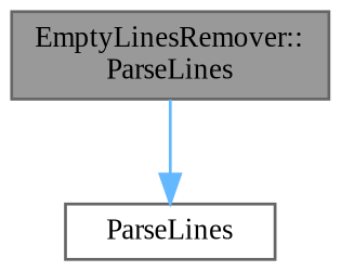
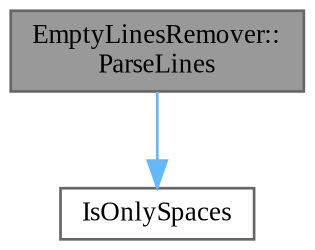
  digraph {
    rankdir=TB
    fontname="Liberation Serif"
    node [fontname="Liberation Serif" fontsize=10 shape=box style=filled]
    n1 [color=gray40 fillcolor=grey60 fontcolor=black height=0.2 label="EmptyLinesRemover::\lParseLines" width=0.4]
-   n2 [color=grey40 fillcolor=white height=0.2 label=ParseLines width=0.4]
+   n2 [color=grey40 fillcolor=white height=0.2 label=IsOnlySpaces width=0.4]
    n1 -> n2 [color=steelblue1 fontname="Liberation Serif" fontsize=10 labelfontname=Helvetica labelfontsize=10 style=solid]
  }
